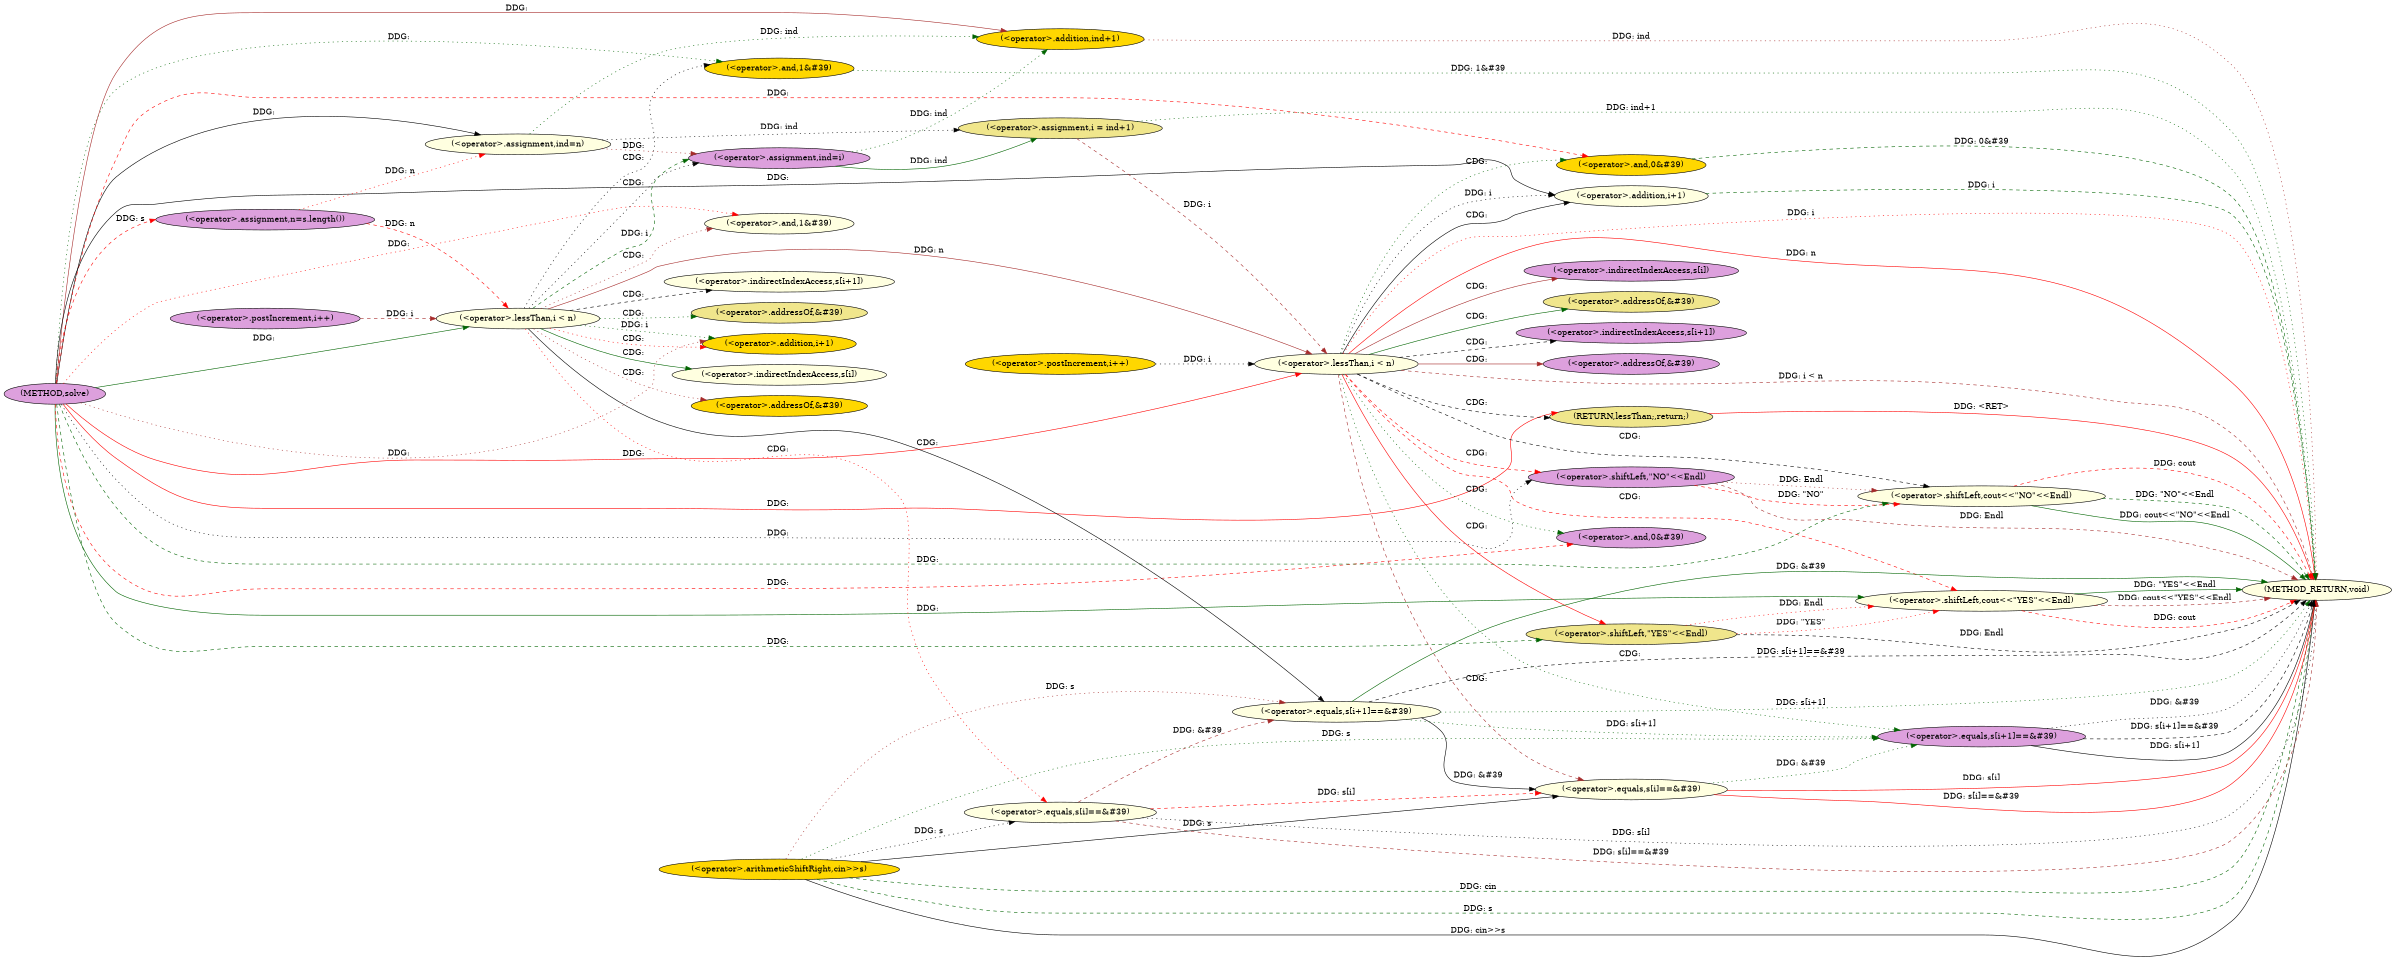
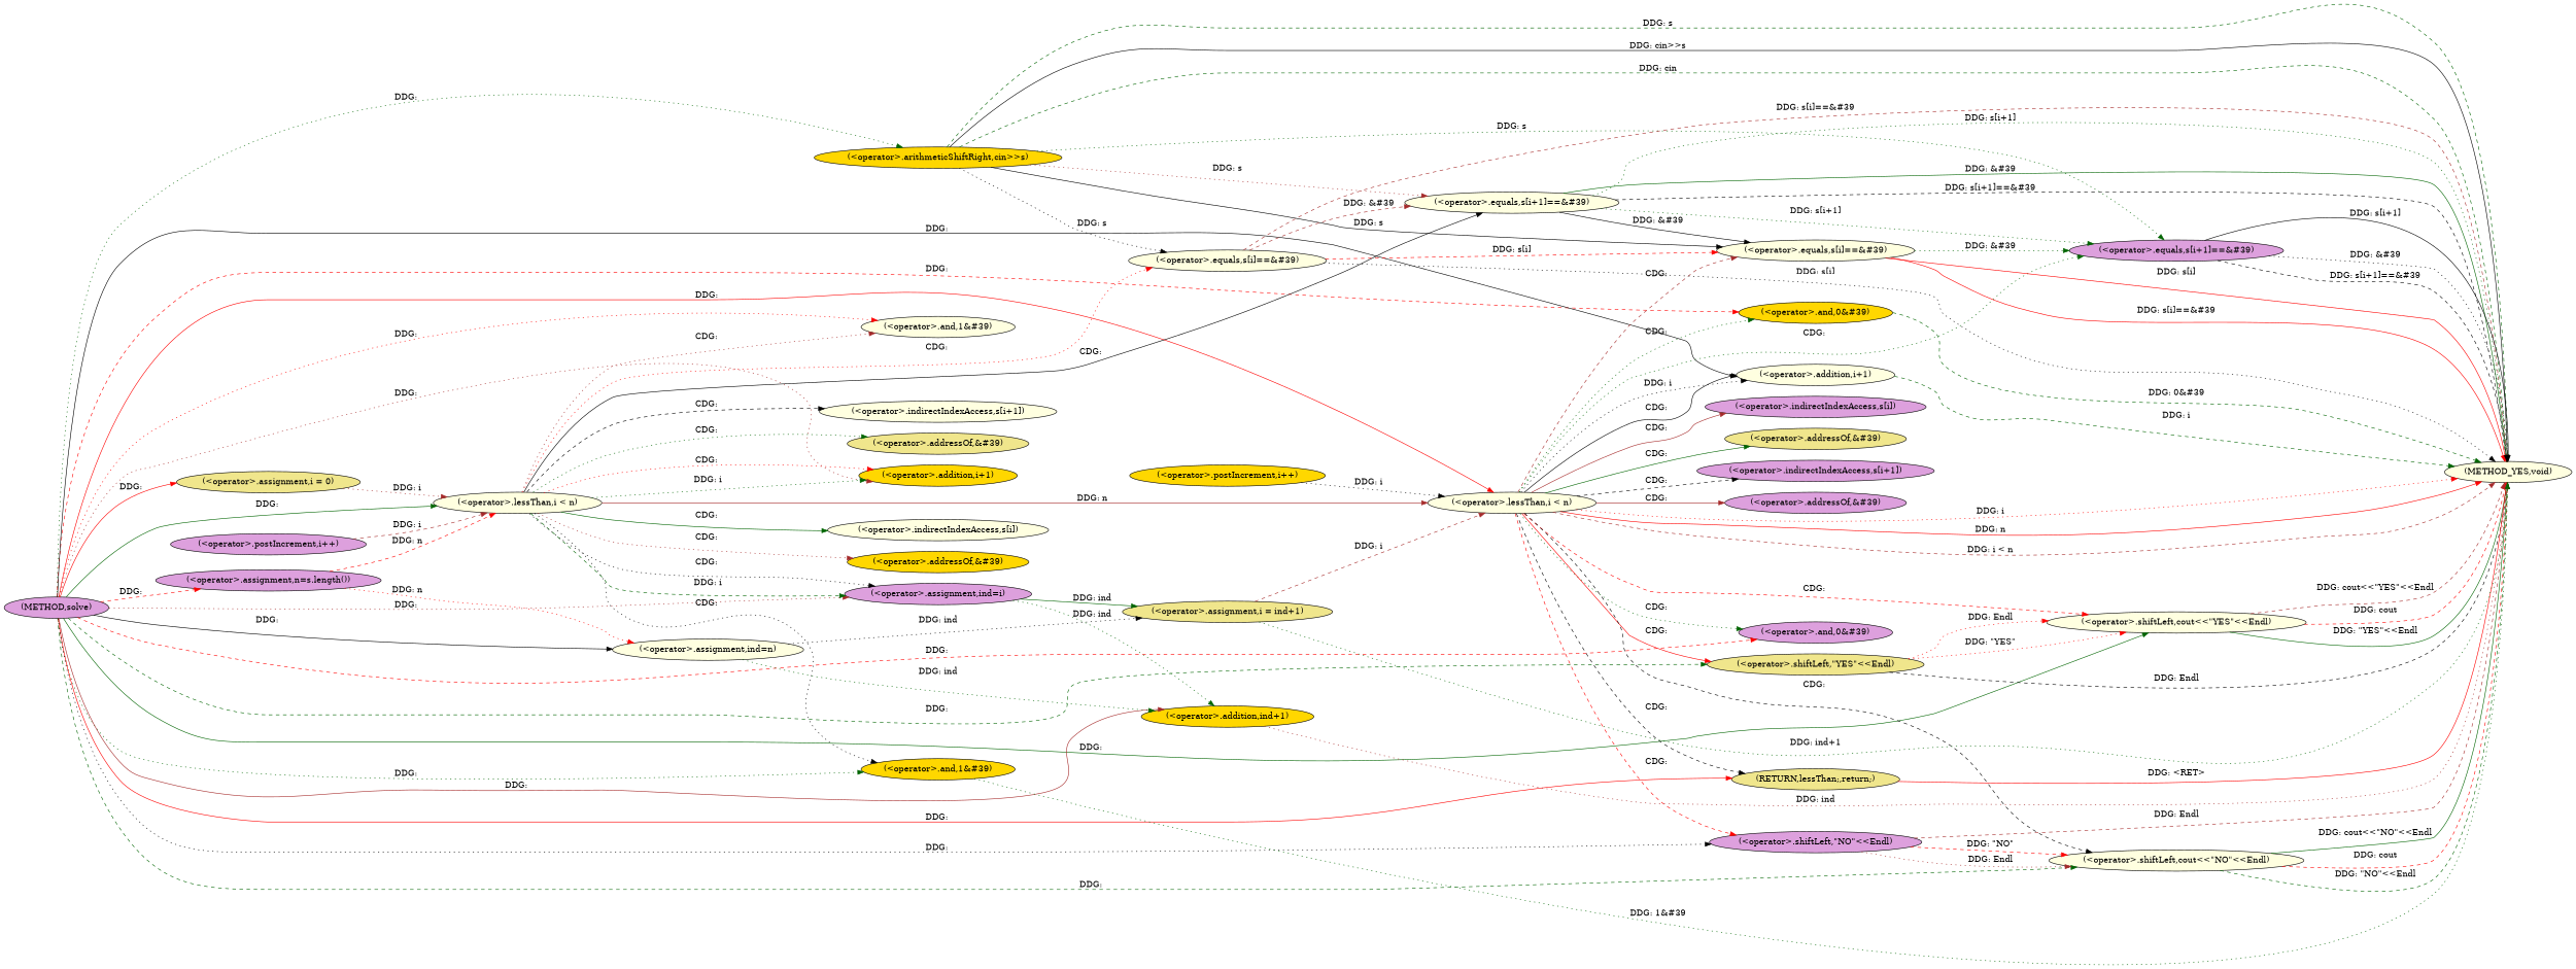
  digraph {
    rankdir=LR
    node [fillcolor=lightyellow style=filled]
    edge [color=darkgreen style=dotted]
    n1 [fillcolor=plum label="(METHOD,solve)"]
    n2 [fillcolor=gold label="(<operator>.arithmeticShiftRight,cin>>s)"]
    n3 [fillcolor=plum label="(<operator>.assignment,n=s.length())"]
    n4 [label="(<operator>.assignment,ind=n)"]
    n5 [label="(<operator>.shiftLeft,cout<<\"YES\"<<Endl)"]
+   n6 [fillcolor=khaki label="(<operator>.assignment,i = 0)"]
    n7 [label="(<operator>.lessThan,i < n)"]
    n8 [label="(<operator>.lessThan,i < n)"]
    n9 [label="(<operator>.and,1&#39)"]
    n10 [fillcolor=gold label="(<operator>.and,1&#39)"]
    n11 [fillcolor=plum label="(<operator>.and,0&#39)"]
    n12 [fillcolor=gold label="(<operator>.and,0&#39)"]
    n13 [fillcolor=khaki label="(<operator>.shiftLeft,\"YES\"<<Endl)"]
    n14 [fillcolor=plum label="(<operator>.assignment,ind=i)"]
    n15 [fillcolor=gold label="(<operator>.addition,ind+1)"]
    n16 [label="(<operator>.shiftLeft,cout<<\"NO\"<<Endl)"]
    n17 [fillcolor=khaki label="(RETURN,lessThan;,return;)"]
    n18 [fillcolor=gold label="(<operator>.addition,i+1)"]
    n19 [label="(<operator>.addition,i+1)"]
    n20 [fillcolor=plum label="(<operator>.shiftLeft,\"NO\"<<Endl)"]
-   n21 [label="(METHOD_RETURN,void)"]
+   n21 [label="(METHOD_YES,void)"]
    n22 [label="(<operator>.equals,s[i]==&#39)"]
    n23 [label="(<operator>.equals,s[i+1]==&#39)"]
    n24 [label="(<operator>.equals,s[i]==&#39)"]
    n25 [fillcolor=plum label="(<operator>.equals,s[i+1]==&#39)"]
    n26 [fillcolor=khaki label="(<operator>.assignment,i = ind+1)"]
    n27 [label="(<operator>.indirectIndexAccess,s[i])"]
    n28 [fillcolor=gold label="(<operator>.addressOf,&#39)"]
    n29 [label="(<operator>.indirectIndexAccess,s[i+1])"]
    n30 [fillcolor=khaki label="(<operator>.addressOf,&#39)"]
    n31 [fillcolor=plum label="(<operator>.indirectIndexAccess,s[i])"]
    n32 [fillcolor=khaki label="(<operator>.addressOf,&#39)"]
    n33 [fillcolor=plum label="(<operator>.indirectIndexAccess,s[i+1])"]
    n34 [fillcolor=plum label="(<operator>.addressOf,&#39)"]
    n35 [fillcolor=plum label="(<operator>.postIncrement,i++)"]
    n36 [fillcolor=gold label="(<operator>.postIncrement,i++)"]
-   n1 -> n3 [color=red label="DDG: s" style=dashed]
+   n1 -> n2 [label="DDG: "]
+   n1 -> n3 [color=red label="DDG: " style=dashed]
    n1 -> n4 [color=black label="DDG: " style=solid]
    n1 -> n5 [label="DDG: " style=solid]
+   n1 -> n6 [color=red label="DDG: " style=solid]
    n1 -> n7 [label="DDG: " style=solid]
    n1 -> n8 [color=red label="DDG: " style=solid]
    n1 -> n9 [color=red label="DDG: "]
    n1 -> n10 [label="DDG: "]
    n1 -> n11 [color=red label="DDG: " style=dashed]
    n1 -> n12 [color=red label="DDG: " style=dashed]
    n1 -> n13 [label="DDG: " style=dashed]
-   n4 -> n14 [color=brown label="DDG: "]
+   n1 -> n14 [color=brown label="DDG: "]
    n1 -> n15 [color=brown label="DDG: " style=solid]
    n1 -> n16 [label="DDG: " style=dashed]
    n1 -> n17 [color=red label="DDG: " style=solid]
    n1 -> n18 [color=brown label="DDG: "]
    n1 -> n19 [color=black label="DDG: " style=solid]
    n1 -> n20 [color=black label="DDG: "]
    n2 -> n21 [label="DDG: s" style=dashed]
    n2 -> n21 [color=black label="DDG: cin>>s" style=solid]
    n2 -> n21 [label="DDG: cin" style=dashed]
    n2 -> n22 [color=black label="DDG: s"]
    n2 -> n23 [color=brown label="DDG: s"]
    n2 -> n24 [color=black label="DDG: s" style=solid]
    n2 -> n25 [label="DDG: s"]
    n3 -> n4 [color=red label="DDG: n"]
    n3 -> n7 [color=red label="DDG: n" style=dashed]
    n4 -> n15 [label="DDG: ind"]
    n4 -> n26 [color=black label="DDG: ind"]
    n5 -> n21 [color=red label="DDG: cout" style=dashed]
    n5 -> n21 [label="DDG: \"YES\"<<Endl" style=solid]
    n5 -> n21 [color=brown label="DDG: cout<<\"YES\"<<Endl" style=dashed]
+   n6 -> n7 [color=brown label="DDG: i"]
    n7 -> n8 [color=brown label="DDG: n" style=solid]
    n7 -> n9 [color=brown label="CDG: "]
    n7 -> n10 [color=black label="CDG: "]
    n7 -> n14 [label="DDG: i" style=dashed]
    n7 -> n14 [color=black label="CDG: "]
    n7 -> n18 [label="DDG: i"]
    n7 -> n18 [color=red label="CDG: "]
    n7 -> n22 [color=red label="CDG: "]
    n7 -> n23 [color=black label="CDG: " style=solid]
    n7 -> n27 [label="CDG: " style=solid]
    n7 -> n28 [color=brown label="CDG: "]
    n7 -> n29 [color=black label="CDG: " style=dashed]
    n7 -> n30 [label="CDG: "]
    n8 -> n5 [color=red label="CDG: " style=dashed]
    n8 -> n11 [label="CDG: "]
    n8 -> n12 [label="CDG: "]
    n8 -> n13 [color=red label="CDG: " style=solid]
    n8 -> n16 [color=black label="CDG: " style=dashed]
    n8 -> n17 [color=black label="CDG: " style=dashed]
    n8 -> n19 [color=black label="DDG: i"]
    n8 -> n19 [color=black label="CDG: " style=solid]
    n8 -> n20 [color=red label="CDG: " style=dashed]
    n8 -> n21 [color=red label="DDG: i"]
    n8 -> n21 [color=red label="DDG: n" style=solid]
    n8 -> n21 [color=brown label="DDG: i < n" style=dashed]
    n8 -> n24 [color=brown label="CDG: " style=dashed]
    n8 -> n25 [label="CDG: "]
    n8 -> n31 [color=brown label="CDG: " style=solid]
    n8 -> n32 [label="CDG: " style=solid]
    n8 -> n33 [color=black label="CDG: " style=dashed]
    n8 -> n34 [color=brown label="CDG: " style=solid]
    n10 -> n21 [label="DDG: 1&#39"]
    n12 -> n21 [label="DDG: 0&#39" style=dashed]
    n13 -> n5 [color=red label="DDG: Endl"]
    n13 -> n5 [color=red label="DDG: \"YES\""]
    n13 -> n21 [color=black label="DDG: Endl" style=dashed]
    n14 -> n15 [label="DDG: ind"]
    n14 -> n26 [label="DDG: ind" style=solid]
    n15 -> n21 [color=brown label="DDG: ind"]
    n16 -> n21 [color=red label="DDG: cout" style=dashed]
    n16 -> n21 [label="DDG: \"NO\"<<Endl" style=dashed]
    n16 -> n21 [label="DDG: cout<<\"NO\"<<Endl" style=solid]
    n17 -> n21 [color=red label="DDG: <RET>" style=solid]
    n19 -> n21 [label="DDG: i" style=dashed]
    n20 -> n16 [color=brown label="DDG: Endl"]
    n20 -> n16 [color=red label="DDG: \"NO\"" style=dashed]
    n20 -> n21 [color=brown label="DDG: Endl" style=dashed]
    n22 -> n21 [color=black label="DDG: s[i]"]
    n22 -> n21 [color=brown label="DDG: s[i]==&#39" style=dashed]
    n22 -> n23 [color=brown label="DDG: &#39" style=dashed]
    n22 -> n24 [color=red label="DDG: s[i]" style=dashed]
    n23 -> n21 [label="DDG: s[i+1]"]
    n23 -> n21 [label="DDG: &#39" style=solid]
    n23 -> n21 [color=black label="DDG: s[i+1]==&#39" style=dashed]
    n23 -> n24 [color=black label="DDG: &#39" style=solid]
    n23 -> n25 [label="DDG: s[i+1]"]
    n24 -> n21 [color=red label="DDG: s[i]" style=solid]
    n24 -> n21 [color=red label="DDG: s[i]==&#39" style=solid]
    n24 -> n25 [label="DDG: &#39"]
    n25 -> n21 [color=black label="DDG: s[i+1]" style=solid]
    n25 -> n21 [color=black label="DDG: &#39"]
    n25 -> n21 [color=black label="DDG: s[i+1]==&#39" style=dashed]
    n26 -> n8 [color=brown label="DDG: i" style=dashed]
    n26 -> n21 [label="DDG: ind+1"]
    n35 -> n7 [color=brown label="DDG: i" style=dashed]
    n36 -> n8 [color=black label="DDG: i"]
  }
